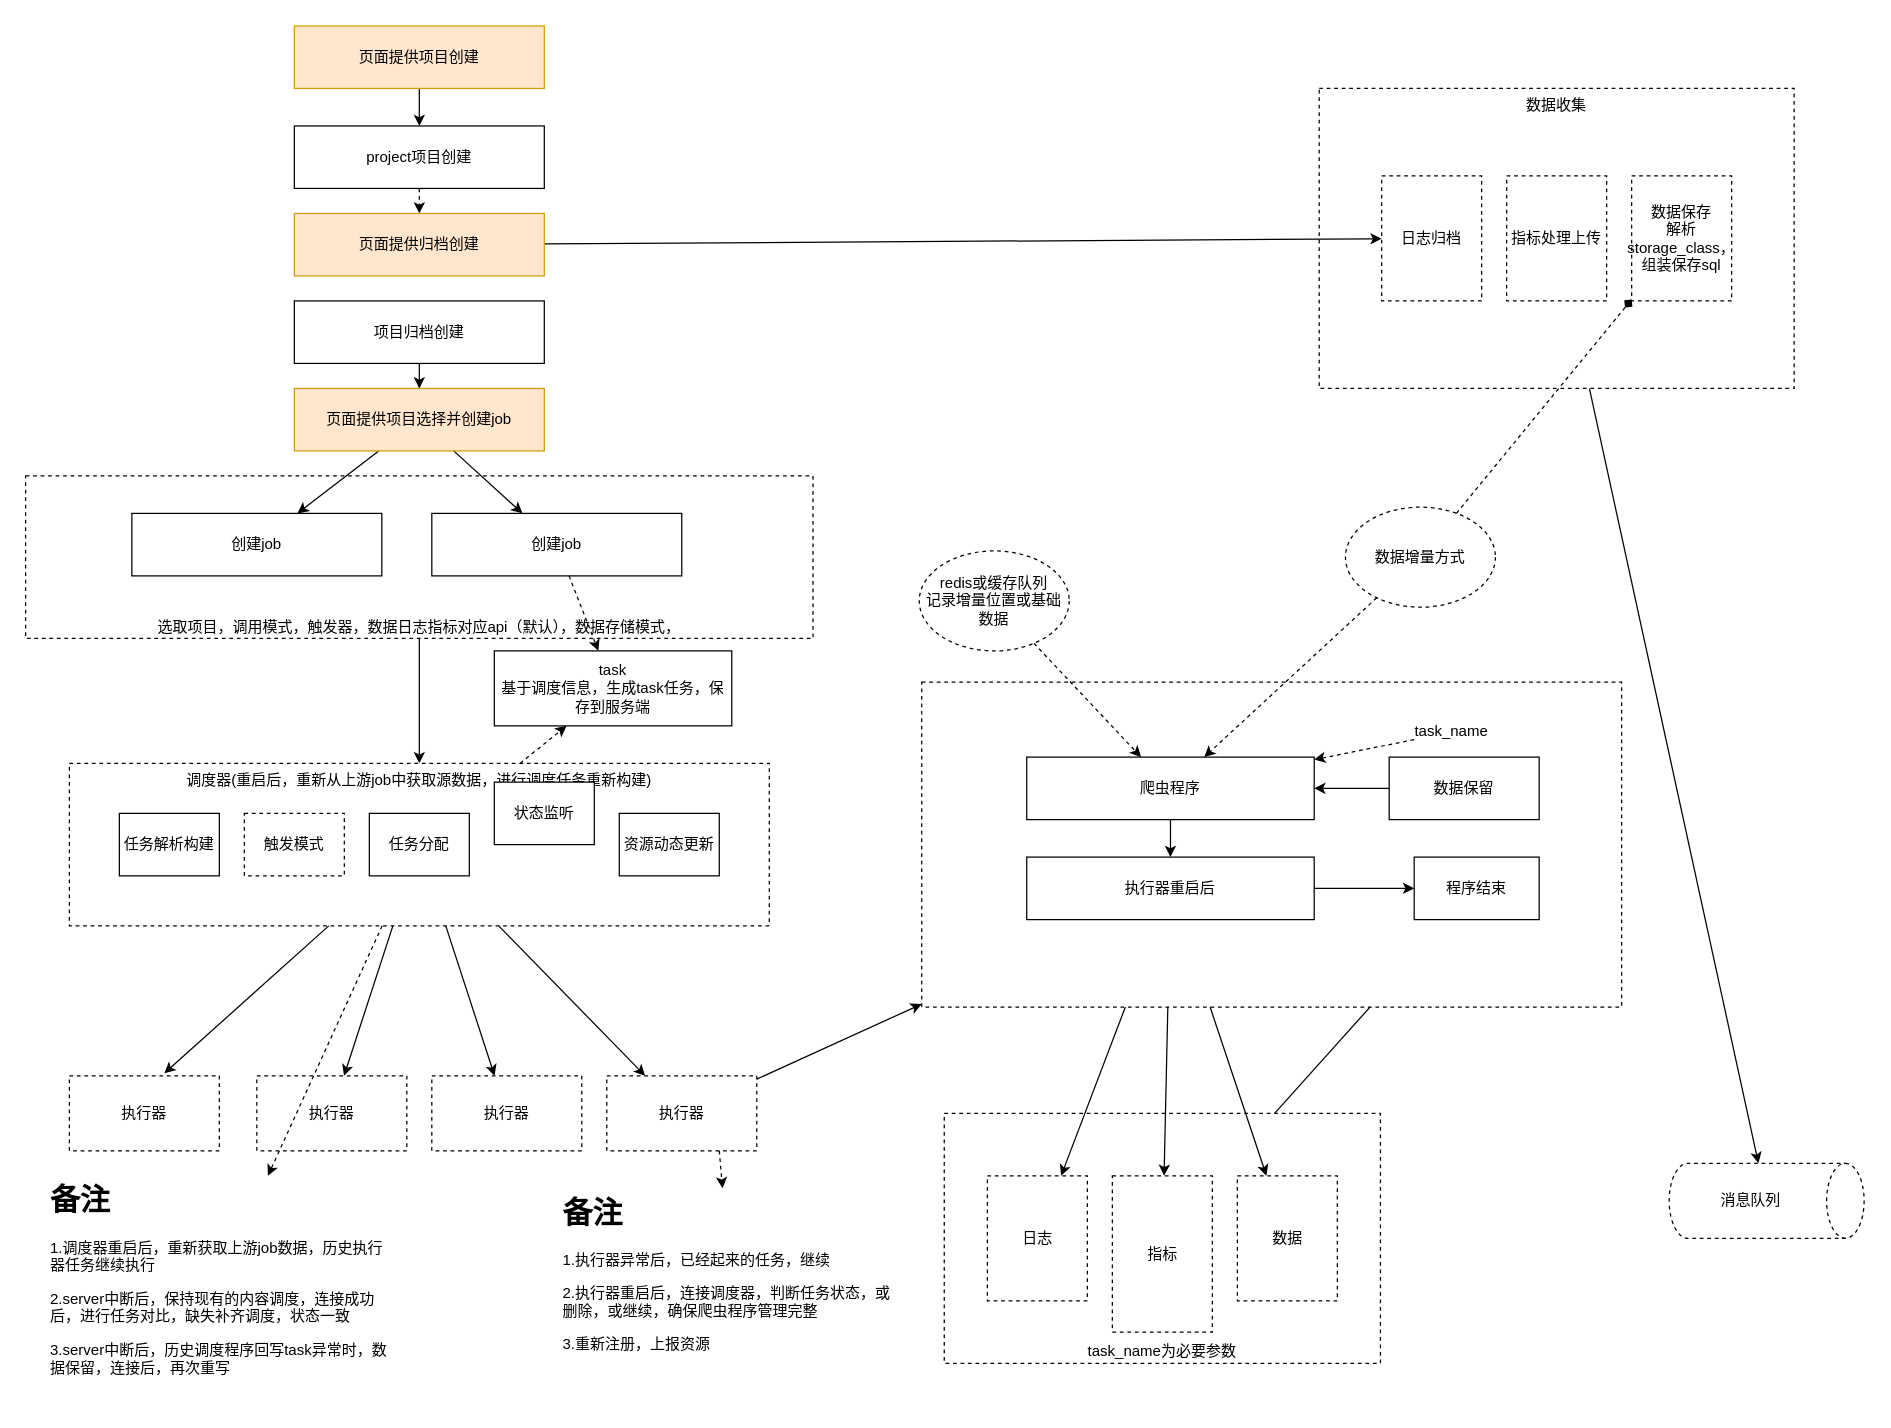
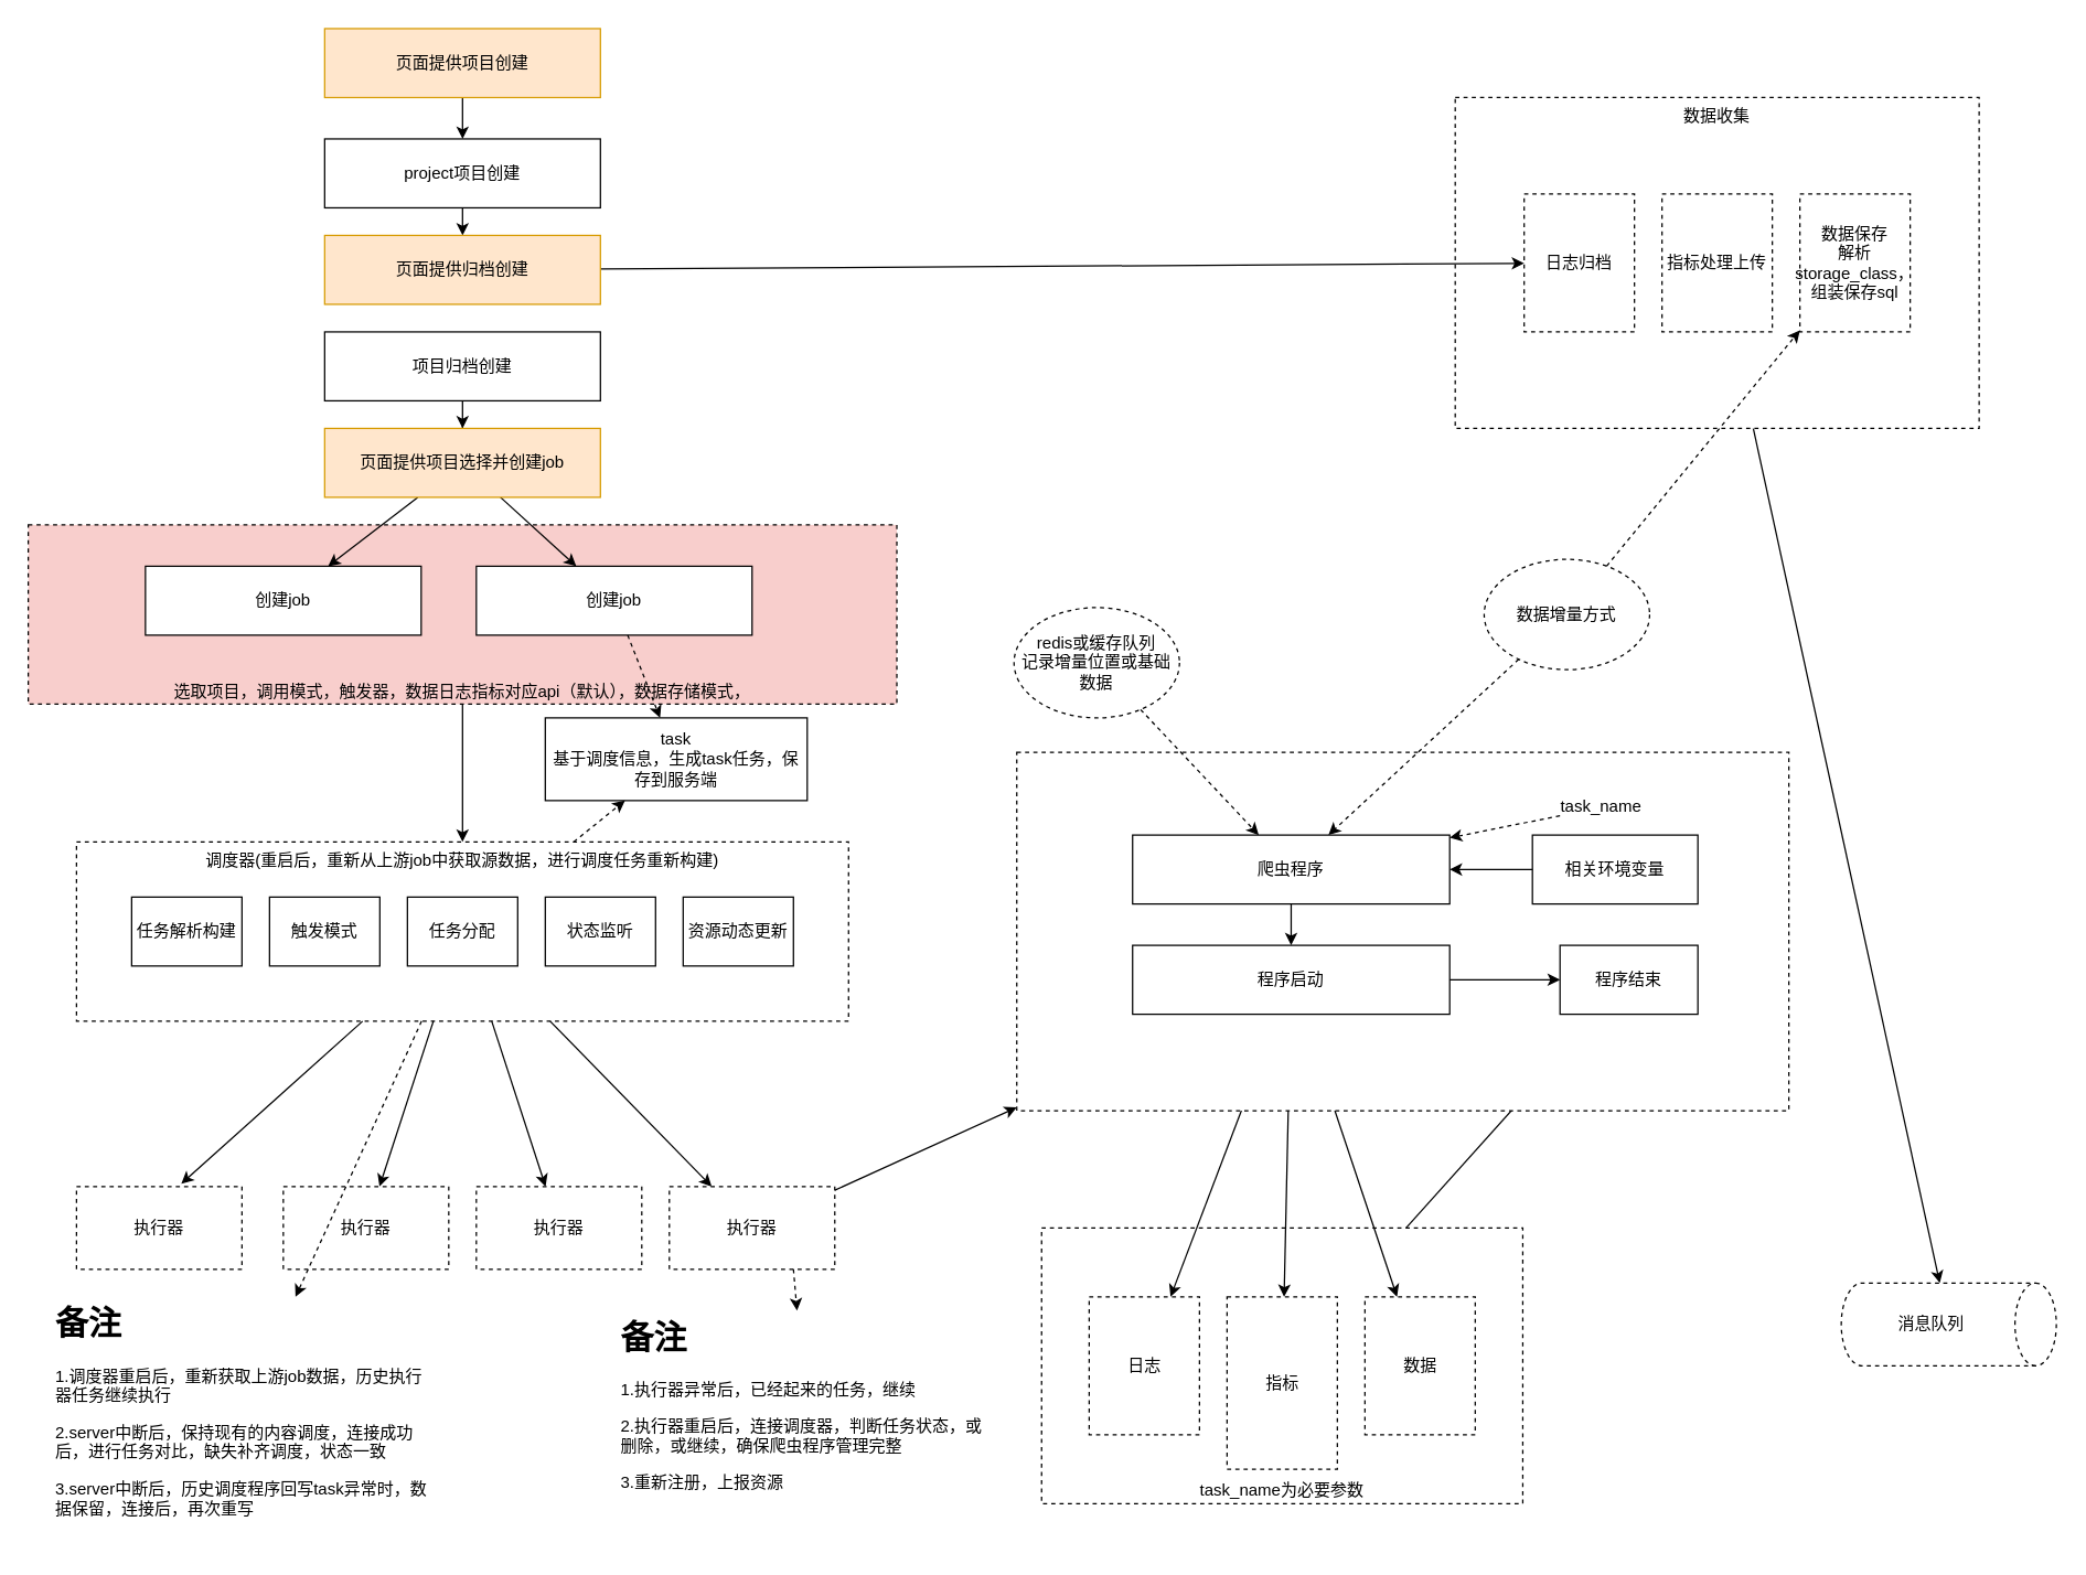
  <mxCell id="0" />
  <mxCell id="1" parent="0" />
  <mxCell id="2" value="" style="group" parent="1" vertex="1" connectable="0"><mxGeometry x="20" y="380" width="630" height="130" as="geometry" /></mxCell>
- <mxCell id="3" value="选取项目，调用模式，触发器，数据日志指标对应api（默认），数据存储模式，" style="rounded=0;whiteSpace=wrap;html=1;dashed=1;verticalAlign=bottom;" parent="2" vertex="1"><mxGeometry width="630" height="130" as="geometry" /></mxCell>
+ <mxCell id="3" value="选取项目，调用模式，触发器，数据日志指标对应api（默认），数据存储模式，" style="rounded=0;whiteSpace=wrap;html=1;dashed=1;verticalAlign=bottom;fillColor=#f8cecc;" parent="2" vertex="1"><mxGeometry width="630" height="130" as="geometry" /></mxCell>
  <mxCell id="4" value="创建job" style="rounded=0;whiteSpace=wrap;html=1;" parent="2" vertex="1"><mxGeometry x="85" y="30" width="200" height="50" as="geometry" /></mxCell>
  <mxCell id="5" value="创建job" style="rounded=0;whiteSpace=wrap;html=1;" parent="2" vertex="1"><mxGeometry x="325" y="30" width="200" height="50" as="geometry" /></mxCell>
  <mxCell id="6" value="" style="group" parent="1" vertex="1" connectable="0"><mxGeometry x="55" y="610" width="560" height="130" as="geometry" /></mxCell>
  <mxCell id="7" value="调度器(重启后，重新从上游job中获取源数据，进行调度任务重新构建)" style="whiteSpace=wrap;html=1;verticalAlign=top;rounded=0;dashed=1;" parent="6" vertex="1"><mxGeometry width="560" height="130" as="geometry" /></mxCell>
  <mxCell id="8" value="任务解析构建" style="rounded=0;whiteSpace=wrap;html=1;" parent="6" vertex="1"><mxGeometry x="40" y="40" width="80" height="50" as="geometry" /></mxCell>
- <mxCell id="9" value="触发模式" style="rounded=0;whiteSpace=wrap;html=1;dashed=1;" parent="6" vertex="1"><mxGeometry x="140" y="40" width="80" height="50" as="geometry" /></mxCell>
+ <mxCell id="9" value="触发模式" style="rounded=0;whiteSpace=wrap;html=1;" parent="6" vertex="1"><mxGeometry x="140" y="40" width="80" height="50" as="geometry" /></mxCell>
  <mxCell id="10" value="任务分配" style="rounded=0;whiteSpace=wrap;html=1;" parent="6" vertex="1"><mxGeometry x="240" y="40" width="80" height="50" as="geometry" /></mxCell>
- <mxCell id="11" value="状态监听" style="rounded=0;whiteSpace=wrap;html=1;" parent="6" vertex="1"><mxGeometry x="340" y="15" width="80" height="50" as="geometry" /></mxCell>
+ <mxCell id="11" value="状态监听" style="rounded=0;whiteSpace=wrap;html=1;" parent="6" vertex="1"><mxGeometry x="340" y="40" width="80" height="50" as="geometry" /></mxCell>
  <mxCell id="12" value="资源动态更新" style="rounded=0;whiteSpace=wrap;html=1;" parent="6" vertex="1"><mxGeometry x="440" y="40" width="80" height="50" as="geometry" /></mxCell>
  <mxCell id="13" value="" style="group;verticalAlign=bottom;" parent="1" vertex="1" connectable="0"><mxGeometry x="755" y="890" width="349" height="200" as="geometry" /></mxCell>
  <mxCell id="14" value="task_name为必要参数" style="rounded=0;whiteSpace=wrap;html=1;dashed=1;verticalAlign=bottom;" parent="13" vertex="1"><mxGeometry width="349" height="200" as="geometry" /></mxCell>
  <mxCell id="15" value="日志" style="rounded=0;whiteSpace=wrap;html=1;dashed=1;" parent="13" vertex="1"><mxGeometry x="34.5" y="50" width="80" height="100" as="geometry" /></mxCell>
  <mxCell id="16" value="指标" style="rounded=0;whiteSpace=wrap;html=1;dashed=1;" parent="13" vertex="1"><mxGeometry x="134.5" y="50" width="80" height="125" as="geometry" /></mxCell>
  <mxCell id="17" value="数据" style="rounded=0;whiteSpace=wrap;html=1;dashed=1;" parent="13" vertex="1"><mxGeometry x="234.5" y="50" width="80" height="100" as="geometry" /></mxCell>
  <mxCell id="18" style="edgeStyle=none;rounded=0;orthogonalLoop=1;jettySize=auto;html=1;" parent="1" source="14" target="53" edge="1"><mxGeometry relative="1" as="geometry" /></mxCell>
  <mxCell id="19" value="" style="edgeStyle=none;rounded=0;orthogonalLoop=1;jettySize=auto;html=1;" parent="1" source="3" target="7" edge="1"><mxGeometry relative="1" as="geometry" /></mxCell>
- <mxCell id="20" value="" style="edgeStyle=none;rounded=0;orthogonalLoop=1;jettySize=auto;html=1;dashed=1;" parent="1" source="21" target="72" edge="1"><mxGeometry relative="1" as="geometry" /></mxCell>
+ <mxCell id="20" value="" style="edgeStyle=none;rounded=0;orthogonalLoop=1;jettySize=auto;html=1;" parent="1" source="21" target="72" edge="1"><mxGeometry relative="1" as="geometry" /></mxCell>
  <mxCell id="21" value="project项目创建" style="rounded=0;whiteSpace=wrap;html=1;" parent="1" vertex="1"><mxGeometry x="235" y="100" width="200" height="50" as="geometry" /></mxCell>
  <mxCell id="22" value="" style="edgeStyle=orthogonalEdgeStyle;rounded=0;orthogonalLoop=1;jettySize=auto;html=1;" parent="1" source="23" target="26" edge="1"><mxGeometry relative="1" as="geometry" /></mxCell>
  <mxCell id="23" value="项目归档创建" style="rounded=0;whiteSpace=wrap;html=1;" parent="1" vertex="1"><mxGeometry x="235" y="240" width="200" height="50" as="geometry" /></mxCell>
  <mxCell id="24" style="rounded=0;orthogonalLoop=1;jettySize=auto;html=1;" parent="1" source="26" target="4" edge="1"><mxGeometry relative="1" as="geometry" /></mxCell>
  <mxCell id="25" style="edgeStyle=none;rounded=0;orthogonalLoop=1;jettySize=auto;html=1;" parent="1" source="26" target="5" edge="1"><mxGeometry relative="1" as="geometry" /></mxCell>
  <mxCell id="26" value="页面提供项目选择并创建job" style="rounded=0;whiteSpace=wrap;html=1;fillColor=#ffe6cc;strokeColor=#d79b00;" parent="1" vertex="1"><mxGeometry x="235" y="310" width="200" height="50" as="geometry" /></mxCell>
  <mxCell id="27" style="edgeStyle=none;rounded=0;orthogonalLoop=1;jettySize=auto;html=1;entryX=0.5;entryY=0;entryDx=0;entryDy=0;" parent="1" source="28" target="21" edge="1"><mxGeometry relative="1" as="geometry" /></mxCell>
  <mxCell id="28" value="页面提供项目创建" style="rounded=0;whiteSpace=wrap;html=1;fillColor=#ffe6cc;strokeColor=#d79b00;" parent="1" vertex="1"><mxGeometry x="235" y="20" width="200" height="50" as="geometry" /></mxCell>
  <mxCell id="29" style="edgeStyle=none;rounded=0;orthogonalLoop=1;jettySize=auto;html=1;entryX=0.633;entryY=-0.033;entryDx=0;entryDy=0;entryPerimeter=0;" parent="1" source="7" target="33" edge="1"><mxGeometry relative="1" as="geometry" /></mxCell>
  <mxCell id="30" style="edgeStyle=none;rounded=0;orthogonalLoop=1;jettySize=auto;html=1;" parent="1" source="7" target="34" edge="1"><mxGeometry relative="1" as="geometry" /></mxCell>
  <mxCell id="31" style="edgeStyle=none;rounded=0;orthogonalLoop=1;jettySize=auto;html=1;" parent="1" source="7" target="35" edge="1"><mxGeometry relative="1" as="geometry" /></mxCell>
  <mxCell id="32" style="edgeStyle=none;rounded=0;orthogonalLoop=1;jettySize=auto;html=1;" parent="1" source="7" target="37" edge="1"><mxGeometry relative="1" as="geometry" /></mxCell>
  <mxCell id="33" value="执行器" style="rounded=0;whiteSpace=wrap;html=1;dashed=1;" parent="1" vertex="1"><mxGeometry x="55" y="860" width="120" height="60" as="geometry" /></mxCell>
  <mxCell id="34" value="执行器" style="rounded=0;whiteSpace=wrap;html=1;dashed=1;" parent="1" vertex="1"><mxGeometry x="205" y="860" width="120" height="60" as="geometry" /></mxCell>
  <mxCell id="35" value="执行器" style="rounded=0;whiteSpace=wrap;html=1;dashed=1;" parent="1" vertex="1"><mxGeometry x="345" y="860" width="120" height="60" as="geometry" /></mxCell>
  <mxCell id="36" style="edgeStyle=none;rounded=0;orthogonalLoop=1;jettySize=auto;html=1;" parent="1" source="37" target="49" edge="1"><mxGeometry relative="1" as="geometry" /></mxCell>
  <mxCell id="37" value="执行器" style="rounded=0;whiteSpace=wrap;html=1;dashed=1;" parent="1" vertex="1"><mxGeometry x="485" y="860" width="120" height="60" as="geometry" /></mxCell>
  <mxCell id="38" style="edgeStyle=none;rounded=0;orthogonalLoop=1;jettySize=auto;html=1;" parent="1" source="51" target="15" edge="1"><mxGeometry relative="1" as="geometry" /></mxCell>
  <mxCell id="39" style="edgeStyle=none;rounded=0;orthogonalLoop=1;jettySize=auto;html=1;" parent="1" source="51" target="16" edge="1"><mxGeometry relative="1" as="geometry" /></mxCell>
  <mxCell id="40" style="edgeStyle=none;rounded=0;orthogonalLoop=1;jettySize=auto;html=1;" parent="1" source="51" target="17" edge="1"><mxGeometry relative="1" as="geometry" /></mxCell>
  <mxCell id="41" style="edgeStyle=none;rounded=0;orthogonalLoop=1;jettySize=auto;html=1;" parent="1" source="44" target="42" edge="1"><mxGeometry relative="1" as="geometry" /></mxCell>
  <mxCell id="42" value="消息队列" style="shape=cylinder3;whiteSpace=wrap;html=1;boundedLbl=1;backgroundOutline=1;size=15;dashed=1;direction=south;" parent="1" vertex="1"><mxGeometry x="1335" y="930" width="156" height="60" as="geometry" /></mxCell>
  <mxCell id="43" value="" style="group" parent="1" vertex="1" connectable="0"><mxGeometry x="1055" y="70" width="380" height="240" as="geometry" /></mxCell>
  <mxCell id="44" value="数据收集" style="rounded=0;whiteSpace=wrap;html=1;dashed=1;verticalAlign=top;" parent="43" vertex="1"><mxGeometry width="380" height="240" as="geometry" /></mxCell>
  <mxCell id="45" value="日志归档" style="rounded=0;whiteSpace=wrap;html=1;dashed=1;" parent="43" vertex="1"><mxGeometry x="50" y="70" width="80" height="100" as="geometry" /></mxCell>
  <mxCell id="46" value="指标处理上传" style="rounded=0;whiteSpace=wrap;html=1;dashed=1;" parent="43" vertex="1"><mxGeometry x="150" y="70" width="80" height="100" as="geometry" /></mxCell>
  <mxCell id="47" value="数据保存&lt;br&gt;解析storage_class，&lt;br&gt;组装保存sql" style="rounded=0;whiteSpace=wrap;html=1;dashed=1;" parent="43" vertex="1"><mxGeometry x="250" y="70" width="80" height="100" as="geometry" /></mxCell>
  <mxCell id="48" value="" style="group" parent="1" vertex="1" connectable="0"><mxGeometry x="737" y="545" width="560" height="260" as="geometry" /></mxCell>
  <mxCell id="49" value="" style="rounded=0;whiteSpace=wrap;html=1;dashed=1;" parent="48" vertex="1"><mxGeometry width="560" height="260" as="geometry" /></mxCell>
  <mxCell id="50" value="爬虫程序" style="rounded=0;whiteSpace=wrap;html=1;" parent="48" vertex="1"><mxGeometry x="84" y="60" width="230" height="50" as="geometry" /></mxCell>
- <mxCell id="51" value="执行器重启后" style="rounded=0;whiteSpace=wrap;html=1;" parent="48" vertex="1"><mxGeometry x="84" y="140" width="230" height="50" as="geometry" /></mxCell>
- <mxCell id="52" value="数据保留" style="rounded=0;whiteSpace=wrap;html=1;" parent="48" vertex="1"><mxGeometry x="374" y="60" width="120" height="50" as="geometry" /></mxCell>
+ <mxCell id="51" value="程序启动" style="rounded=0;whiteSpace=wrap;html=1;" parent="48" vertex="1"><mxGeometry x="84" y="140" width="230" height="50" as="geometry" /></mxCell>
+ <mxCell id="52" value="相关环境变量" style="rounded=0;whiteSpace=wrap;html=1;" parent="48" vertex="1"><mxGeometry x="374" y="60" width="120" height="50" as="geometry" /></mxCell>
  <mxCell id="53" value="程序结束" style="rounded=0;whiteSpace=wrap;html=1;" parent="48" vertex="1"><mxGeometry x="394" y="140" width="100" height="50" as="geometry" /></mxCell>
  <mxCell id="54" value="" style="edgeStyle=none;rounded=0;orthogonalLoop=1;jettySize=auto;html=1;" parent="48" source="50" target="51" edge="1"><mxGeometry relative="1" as="geometry" /></mxCell>
  <mxCell id="55" style="edgeStyle=none;rounded=0;orthogonalLoop=1;jettySize=auto;html=1;" parent="48" source="52" target="50" edge="1"><mxGeometry relative="1" as="geometry" /></mxCell>
  <mxCell id="56" value="" style="edgeStyle=none;rounded=0;orthogonalLoop=1;jettySize=auto;html=1;" parent="48" source="51" target="53" edge="1"><mxGeometry relative="1" as="geometry" /></mxCell>
  <mxCell id="57" style="edgeStyle=none;rounded=0;orthogonalLoop=1;jettySize=auto;html=1;dashed=1;" parent="48" source="58" target="50" edge="1"><mxGeometry relative="1" as="geometry" /></mxCell>
  <mxCell id="58" value="task_name" style="text;html=1;strokeColor=none;fillColor=none;align=center;verticalAlign=middle;whiteSpace=wrap;rounded=0;" parent="48" vertex="1"><mxGeometry x="394" y="25" width="60" height="30" as="geometry" /></mxCell>
  <mxCell id="59" value="task&lt;br&gt;基于调度信息，生成task任务，保存到服务端" style="rounded=0;whiteSpace=wrap;html=1;" parent="1" vertex="1"><mxGeometry x="395" y="520" width="190" height="60" as="geometry" /></mxCell>
  <mxCell id="60" style="edgeStyle=none;rounded=0;orthogonalLoop=1;jettySize=auto;html=1;dashed=1;" parent="1" source="7" target="59" edge="1"><mxGeometry relative="1" as="geometry" /></mxCell>
  <mxCell id="61" style="edgeStyle=none;rounded=0;orthogonalLoop=1;jettySize=auto;html=1;dashed=1;" parent="1" source="5" target="59" edge="1"><mxGeometry relative="1" as="geometry" /></mxCell>
  <mxCell id="62" style="edgeStyle=none;rounded=0;orthogonalLoop=1;jettySize=auto;html=1;dashed=1;" parent="1" source="64" target="50" edge="1"><mxGeometry relative="1" as="geometry" /></mxCell>
- <mxCell id="63" style="edgeStyle=none;rounded=0;orthogonalLoop=1;jettySize=auto;html=1;dashed=1;endArrow=diamond;" parent="1" source="64" target="47" edge="1"><mxGeometry relative="1" as="geometry" /></mxCell>
+ <mxCell id="63" style="edgeStyle=none;rounded=0;orthogonalLoop=1;jettySize=auto;html=1;dashed=1;" parent="1" source="64" target="47" edge="1"><mxGeometry relative="1" as="geometry" /></mxCell>
  <mxCell id="64" value="数据增量方式" style="ellipse;whiteSpace=wrap;html=1;dashed=1;" parent="1" vertex="1"><mxGeometry x="1076" y="405" width="120" height="80" as="geometry" /></mxCell>
  <mxCell id="65" style="edgeStyle=none;rounded=0;orthogonalLoop=1;jettySize=auto;html=1;dashed=1;" parent="1" source="66" target="50" edge="1"><mxGeometry relative="1" as="geometry" /></mxCell>
  <mxCell id="66" value="redis或缓存队列&lt;br&gt;记录增量位置或基础数据" style="ellipse;whiteSpace=wrap;html=1;dashed=1;" parent="1" vertex="1"><mxGeometry x="735" y="440" width="120" height="80" as="geometry" /></mxCell>
  <mxCell id="67" value="&lt;h1&gt;备注&lt;/h1&gt;&lt;p&gt;1.调度器重启后，重新获取上游job数据，历史执行器任务继续执行&lt;/p&gt;&lt;p&gt;2.server中断后，保持现有的内容调度，连接成功后，进行任务对比，缺失补齐调度，状态一致&lt;/p&gt;&lt;p&gt;3.server中断后，历史调度程序回写task异常时，数据保留，连接后，再次重写&lt;/p&gt;" style="text;html=1;strokeColor=none;fillColor=none;spacing=5;spacingTop=-20;whiteSpace=wrap;overflow=hidden;rounded=0;" parent="1" vertex="1"><mxGeometry x="35" y="940" width="280" height="170" as="geometry" /></mxCell>
  <mxCell id="68" style="edgeStyle=none;rounded=0;orthogonalLoop=1;jettySize=auto;html=1;dashed=1;" parent="1" source="7" target="67" edge="1"><mxGeometry relative="1" as="geometry" /></mxCell>
  <mxCell id="69" value="&lt;h1&gt;备注&lt;/h1&gt;&lt;p&gt;1.执行器异常后，已经起来的任务，继续&lt;/p&gt;&lt;p&gt;2.执行器重启后，连接调度器，判断任务状态，或删除，或继续，确保爬虫程序管理完整&lt;/p&gt;&lt;p&gt;3.重新注册，上报资源&lt;/p&gt;&lt;p&gt;&lt;br&gt;&lt;/p&gt;" style="text;html=1;strokeColor=none;fillColor=none;spacing=5;spacingTop=-20;whiteSpace=wrap;overflow=hidden;rounded=0;" parent="1" vertex="1"><mxGeometry x="445" y="950" width="280" height="170" as="geometry" /></mxCell>
  <mxCell id="70" style="edgeStyle=none;rounded=0;orthogonalLoop=1;jettySize=auto;html=1;dashed=1;exitX=0.75;exitY=1;exitDx=0;exitDy=0;" parent="1" source="37" target="69" edge="1"><mxGeometry relative="1" as="geometry" /></mxCell>
  <mxCell id="71" style="edgeStyle=none;rounded=0;orthogonalLoop=1;jettySize=auto;html=1;" parent="1" source="72" target="45" edge="1"><mxGeometry relative="1" as="geometry" /></mxCell>
  <mxCell id="72" value="页面提供归档创建" style="rounded=0;whiteSpace=wrap;html=1;fillColor=#FFE6CC;strokeColor=#D79B00;" parent="1" vertex="1"><mxGeometry x="235" y="170" width="200" height="50" as="geometry" /></mxCell>
